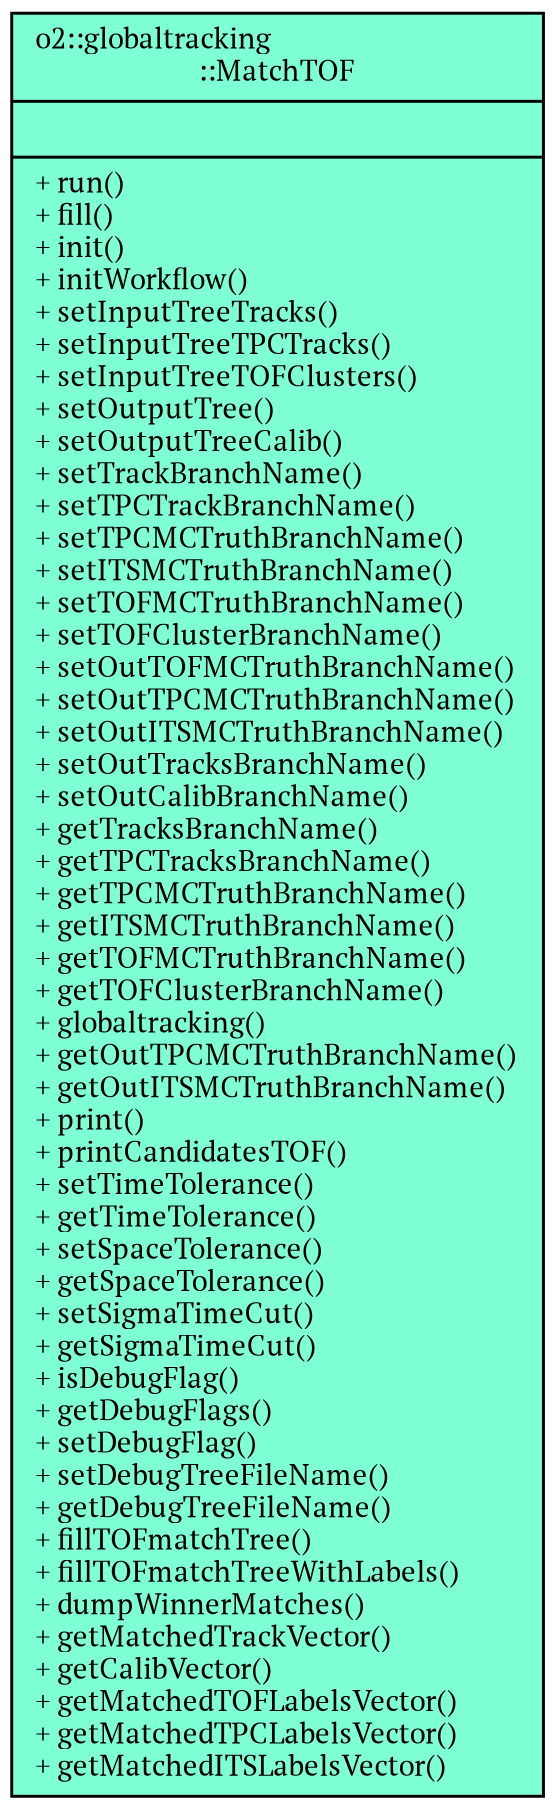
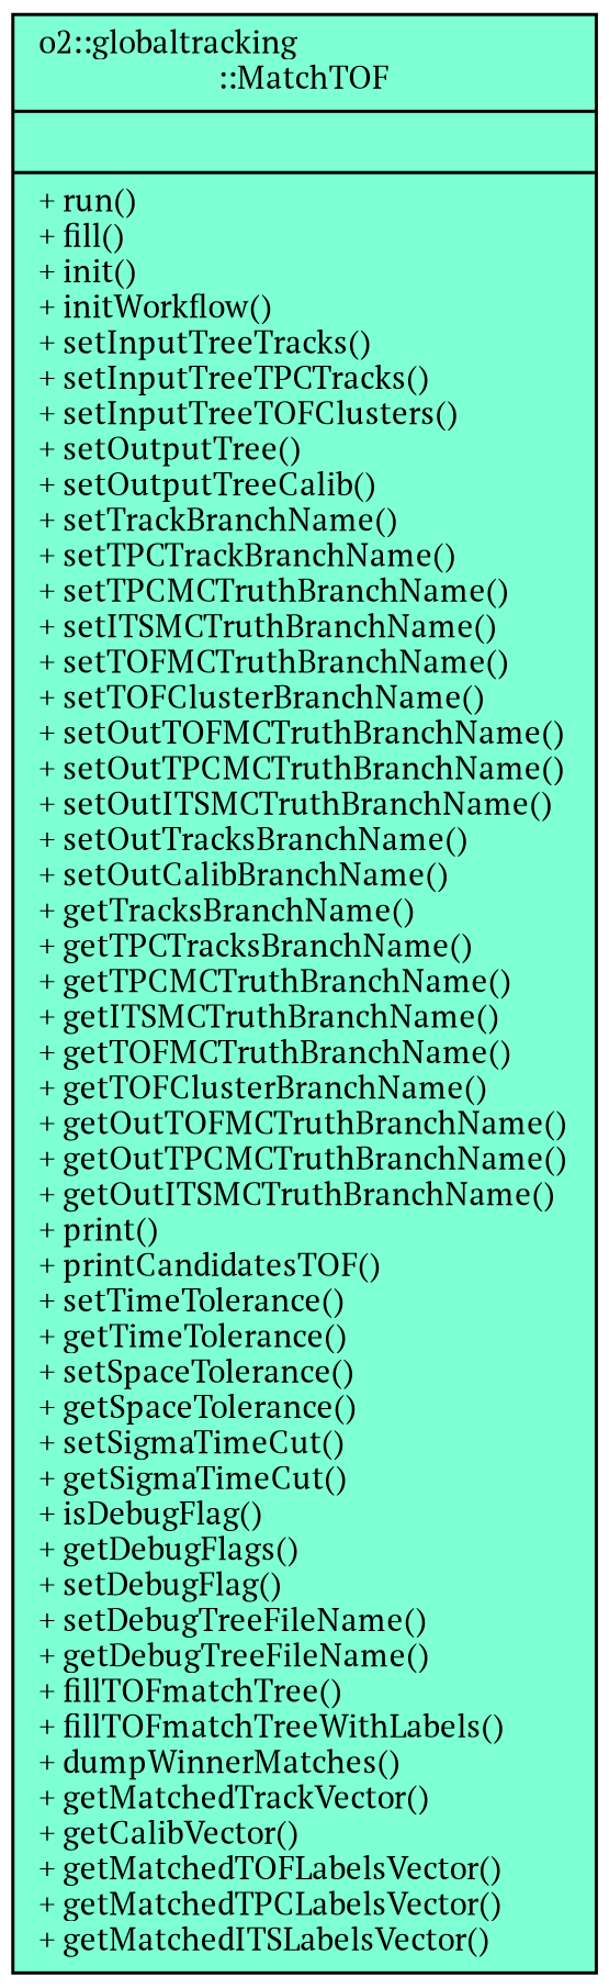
  digraph {
    fontname="PT Serif"
-   n1 [color=black fillcolor=aquamarine fontcolor=black fontname="PT Serif" fontsize=10 height=0.2 label="{o2::globaltracking\l::MatchTOF\n||+ run()\l+ fill()\l+ init()\l+ initWorkflow()\l+ setInputTreeTracks()\l+ setInputTreeTPCTracks()\l+ setInputTreeTOFClusters()\l+ setOutputTree()\l+ setOutputTreeCalib()\l+ setTrackBranchName()\l+ setTPCTrackBranchName()\l+ setTPCMCTruthBranchName()\l+ setITSMCTruthBranchName()\l+ setTOFMCTruthBranchName()\l+ setTOFClusterBranchName()\l+ setOutTOFMCTruthBranchName()\l+ setOutTPCMCTruthBranchName()\l+ setOutITSMCTruthBranchName()\l+ setOutTracksBranchName()\l+ setOutCalibBranchName()\l+ getTracksBranchName()\l+ getTPCTracksBranchName()\l+ getTPCMCTruthBranchName()\l+ getITSMCTruthBranchName()\l+ getTOFMCTruthBranchName()\l+ getTOFClusterBranchName()\l+ globaltracking()\l+ getOutTPCMCTruthBranchName()\l+ getOutITSMCTruthBranchName()\l+ print()\l+ printCandidatesTOF()\l+ setTimeTolerance()\l+ getTimeTolerance()\l+ setSpaceTolerance()\l+ getSpaceTolerance()\l+ setSigmaTimeCut()\l+ getSigmaTimeCut()\l+ isDebugFlag()\l+ getDebugFlags()\l+ setDebugFlag()\l+ setDebugTreeFileName()\l+ getDebugTreeFileName()\l+ fillTOFmatchTree()\l+ fillTOFmatchTreeWithLabels()\l+ dumpWinnerMatches()\l+ getMatchedTrackVector()\l+ getCalibVector()\l+ getMatchedTOFLabelsVector()\l+ getMatchedTPCLabelsVector()\l+ getMatchedITSLabelsVector()\l}" shape=record style=filled width=0.4]
+   n1 [color=black fillcolor=aquamarine fontcolor=black fontname="PT Serif" fontsize=10 height=0.2 label="{o2::globaltracking\l::MatchTOF\n||+ run()\l+ fill()\l+ init()\l+ initWorkflow()\l+ setInputTreeTracks()\l+ setInputTreeTPCTracks()\l+ setInputTreeTOFClusters()\l+ setOutputTree()\l+ setOutputTreeCalib()\l+ setTrackBranchName()\l+ setTPCTrackBranchName()\l+ setTPCMCTruthBranchName()\l+ setITSMCTruthBranchName()\l+ setTOFMCTruthBranchName()\l+ setTOFClusterBranchName()\l+ setOutTOFMCTruthBranchName()\l+ setOutTPCMCTruthBranchName()\l+ setOutITSMCTruthBranchName()\l+ setOutTracksBranchName()\l+ setOutCalibBranchName()\l+ getTracksBranchName()\l+ getTPCTracksBranchName()\l+ getTPCMCTruthBranchName()\l+ getITSMCTruthBranchName()\l+ getTOFMCTruthBranchName()\l+ getTOFClusterBranchName()\l+ getOutTOFMCTruthBranchName()\l+ getOutTPCMCTruthBranchName()\l+ getOutITSMCTruthBranchName()\l+ print()\l+ printCandidatesTOF()\l+ setTimeTolerance()\l+ getTimeTolerance()\l+ setSpaceTolerance()\l+ getSpaceTolerance()\l+ setSigmaTimeCut()\l+ getSigmaTimeCut()\l+ isDebugFlag()\l+ getDebugFlags()\l+ setDebugFlag()\l+ setDebugTreeFileName()\l+ getDebugTreeFileName()\l+ fillTOFmatchTree()\l+ fillTOFmatchTreeWithLabels()\l+ dumpWinnerMatches()\l+ getMatchedTrackVector()\l+ getCalibVector()\l+ getMatchedTOFLabelsVector()\l+ getMatchedTPCLabelsVector()\l+ getMatchedITSLabelsVector()\l}" shape=record style=filled width=0.4]
  }
